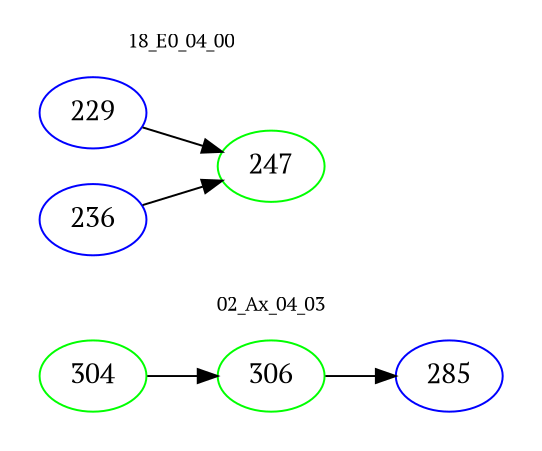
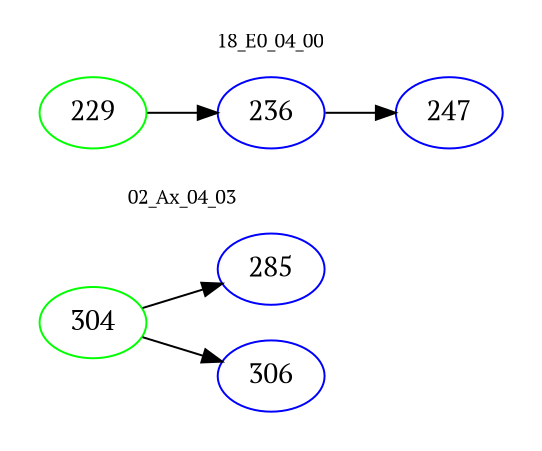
  digraph {
    fontname="PT Serif"
    rankdir=LR
    node [color=green fontname="PT Serif"]
    edge [color=black fontname="PT Serif"]
    n1 [label=304]
-   n2 [label=306]
+   n2 [color=blue label=306]
    n3 [color=blue label=285]
-   n4 [color=blue label=229]
+   n4 [label=229]
    n5 [color=blue label=236]
-   n6 [label=247]
+   n6 [color=blue label=247]
    subgraph cluster_1 {
      color=white
      fontsize=10
      label="02_Ax_04_03"
      n1
      n2
      n3
    }
    subgraph cluster_2 {
      color=white
      fontsize=10
      label="18_E0_04_00"
      n4
      n5
      n6
    }
    n1 -> n2
-   n2 -> n3
-   n4 -> n6
+   n1 -> n3
+   n4 -> n5
    n5 -> n6
  }
